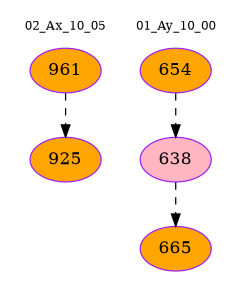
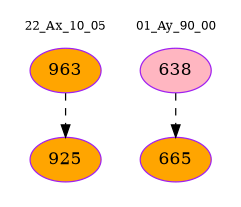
  digraph {
    node [color=purple fillcolor=orange style=filled]
    edge [color=black style=dashed]
-   n1 [label=961]
+   n1 [label=963]
    n2 [label=925]
-   n3 [label=654]
    n4 [fillcolor=lightpink label=638]
    n5 [label=665]
    subgraph cluster_1 {
      color=white
      fontsize=10
-     label="02_Ax_10_05"
+     label="22_Ax_10_05"
      n1
      n2
    }
    subgraph cluster_2 {
      color=white
      fontsize=10
-     label="01_Ay_10_00"
-     n3
+     label="01_Ay_90_00"
      n4
      n5
    }
    n1 -> n2
-   n3 -> n4
    n4 -> n5
  }
